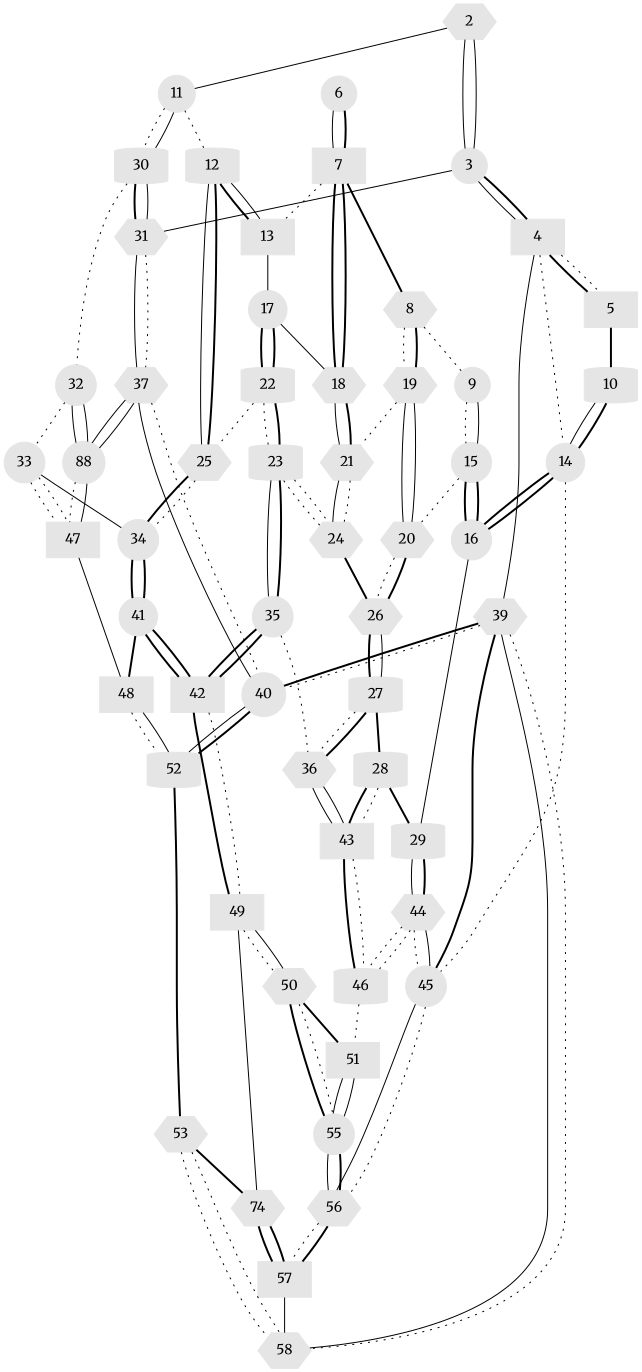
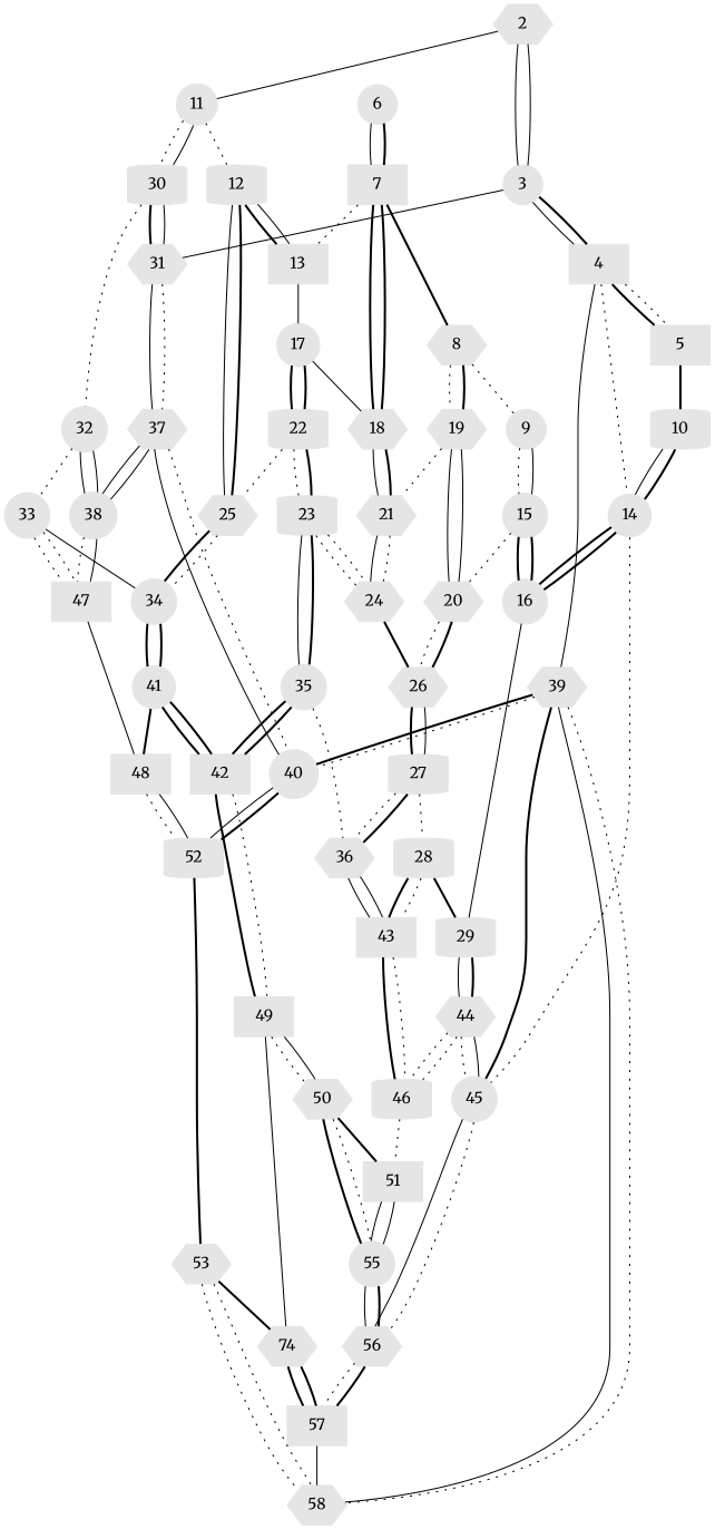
  graph {
    fontname=Merriweather
    node [color=gray90 fontname=Merriweather shape=hexagon style=filled]
    edge [fontname=Merriweather style=bold]
    3 [shape=circle]
    2
    11 [shape=circle]
    6 [shape=circle]
    7 [shape=box]
    4 [shape=box]
    31
    12 [shape=cylinder]
    30 [shape=cylinder]
    5 [shape=box]
    14 [shape=circle]
    39
    37
    10 [shape=cylinder]
    16 [shape=circle]
    45 [shape=circle]
    40 [shape=circle]
    58
    13 [shape=box]
    8
    18
    17 [shape=circle]
    9 [shape=circle]
    19
    21
    15 [shape=circle]
    20
    25
    32 [shape=circle]
    34 [shape=circle]
    22 [shape=cylinder]
    29 [shape=cylinder]
    56
    26
    44
    23 [shape=cylinder]
    24
    27 [shape=cylinder]
    35 [shape=circle]
    36
    42 [shape=box]
    41 [shape=circle]
    28 [shape=cylinder]
    43 [shape=box]
    46 [shape=cylinder]
    33 [shape=circle]
-   38 [shape=circle label=88]
+   38 [shape=circle]
    47 [shape=box]
    48 [shape=box]
    49 [shape=box]
    52 [shape=cylinder]
    53
    50
    n54 [label=74]
    51 [shape=box]
    57 [shape=box]
    55 [shape=circle]
    3 -- 4 [style=solid]
    3 -- 4
    3 -- 31 [style=solid]
    2 -- 3 [style=solid]
    2 -- 3 [style=solid]
    2 -- 11 [style=solid]
    11 -- 12 [style=dotted]
    11 -- 30 [style=dotted]
    11 -- 30 [style=solid]
    6 -- 7 [style=solid]
    6 -- 7
    7 -- 13 [style=dotted]
    7 -- 8
    7 -- 18
    7 -- 18
    4 -- 5
    4 -- 5 [style=dotted]
    4 -- 14 [style=dotted]
    4 -- 39 [style=solid]
    31 -- 37 [style=solid]
    31 -- 37 [style=dotted]
    12 -- 13
    12 -- 13 [style=solid]
    12 -- 25 [style=solid]
    12 -- 25
    30 -- 31
    30 -- 31 [style=solid]
    30 -- 32 [style=dotted]
    5 -- 10
    14 -- 16
    14 -- 16
    14 -- 45 [style=dotted]
    39 -- 45
    39 -- 40
    39 -- 40 [style=dotted]
    39 -- 58 [style=solid]
    39 -- 58 [style=dotted]
    37 -- 40 [style=solid]
    37 -- 40 [style=dotted]
    37 -- 38 [style=solid]
    37 -- 38 [style=solid]
    10 -- 14 [style=solid]
    10 -- 14
    16 -- 29 [style=solid]
    45 -- 56 [style=solid]
    45 -- 56 [style=dotted]
    40 -- 52 [style=solid]
    40 -- 52
    13 -- 17 [style=solid]
    8 -- 9 [style=dotted]
    8 -- 19 [style=dotted]
    8 -- 19
    18 -- 21 [style=solid]
    18 -- 21
    17 -- 18 [style=solid]
    17 -- 22
    17 -- 22
    9 -- 15 [style=dotted]
    9 -- 15 [style=solid]
    19 -- 21 [style=dotted]
    19 -- 20 [style=solid]
    19 -- 20 [style=solid]
    21 -- 24 [style=solid]
    21 -- 24 [style=dotted]
    15 -- 16
    15 -- 16
    15 -- 20 [style=dotted]
    20 -- 26 [style=dotted]
    20 -- 26
    25 -- 34
    25 -- 34 [style=dotted]
    32 -- 33 [style=dotted]
    32 -- 38 [style=solid]
    32 -- 38 [style=solid]
    34 -- 41
    34 -- 41
    22 -- 25 [style=dotted]
    22 -- 23 [style=dotted]
    22 -- 23
    29 -- 44 [style=solid]
    29 -- 44
    56 -- 57 [style=dotted]
    56 -- 57
    26 -- 27
    26 -- 27 [style=solid]
    44 -- 45 [style=dotted]
    44 -- 45 [style=solid]
    44 -- 46 [style=dotted]
    44 -- 46 [style=dotted]
    23 -- 24 [style=dotted]
    23 -- 24 [style=dotted]
    23 -- 35 [style=solid]
    23 -- 35
    24 -- 26
    27 -- 36 [style=dotted]
    27 -- 36
-   27 -- 28
+   27 -- 28 [style=dotted]
    35 -- 36 [style=dotted]
    35 -- 42
    35 -- 42
    36 -- 43 [style=solid]
    36 -- 43 [style=solid]
    42 -- 49
    42 -- 49 [style=dotted]
    41 -- 42
    41 -- 42
    41 -- 48
    28 -- 29
    28 -- 43
    28 -- 43 [style=dotted]
    43 -- 46
    43 -- 46 [style=dotted]
    46 -- 51 [style=dotted]
    33 -- 34 [style=solid]
    33 -- 47 [style=dotted]
    33 -- 47 [style=dotted]
    38 -- 47 [style=dotted]
    38 -- 47 [style=solid]
    47 -- 48 [style=solid]
    48 -- 52 [style=dotted]
    48 -- 52 [style=solid]
    49 -- 50 [style=dotted]
    49 -- 50 [style=solid]
    49 -- n54 [style=solid]
    52 -- 53
    53 -- 58 [style=dotted]
    53 -- 58 [style=dotted]
    53 -- n54
    50 -- 51
    50 -- 55
    50 -- 55 [style=dotted]
    n54 -- 57
    n54 -- 57
    51 -- 55 [style=solid]
    51 -- 55 [style=solid]
    57 -- 58 [style=solid]
    55 -- 56 [style=solid]
    55 -- 56
  }
